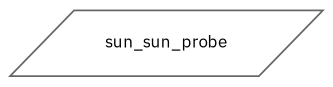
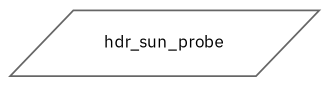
  digraph {
    rankdir=LR
    fontname="IBM Plex Sans"
-   n1 [color=grey40 fillcolor=white fontname="IBM Plex Sans" fontsize=10 height=0.2 label=sun_sun_probe shape=parallelogram style=filled width=0.4]
+   n1 [color=grey40 fillcolor=white fontname="IBM Plex Sans" fontsize=10 height=0.2 label=hdr_sun_probe shape=parallelogram style=filled width=0.4]
  }
